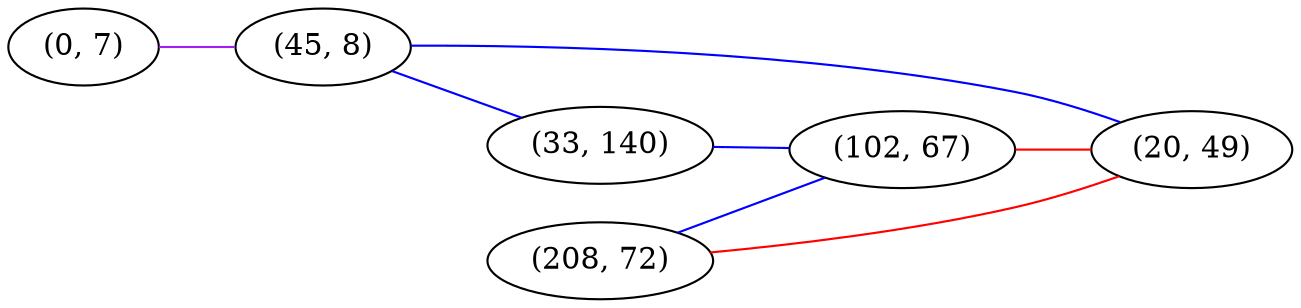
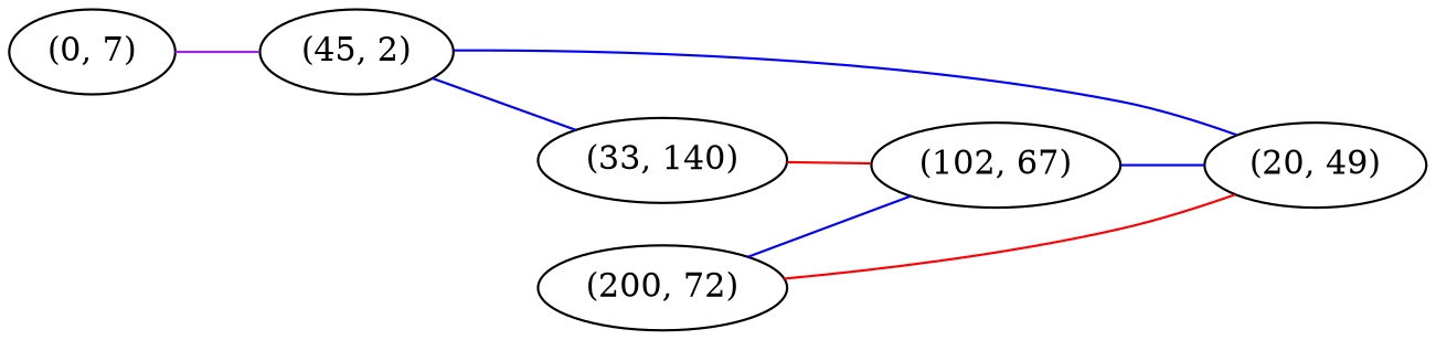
  graph {
    rankdir=LR
    edge [color=blue weight=1]
    n1 [label="(0, 7)"]
-   "(45, 2)" [label="(45, 8)"]
+   "(45, 2)"
    "(33, 140)"
    n4 [label="(20, 49)"]
    "(102, 67)"
-   "(208, 72)"
+   "(208, 72)" [label="(200, 72)"]
    n1 -- "(45, 2)" [color=purple weight=4]
    "(45, 2)" -- "(33, 140)"
    "(45, 2)" -- n4 [weight=3]
-   "(33, 140)" -- "(102, 67)"
-   "(102, 67)" -- n4 [color=red weight=3]
+   "(33, 140)" -- "(102, 67)" [color=red]
+   "(102, 67)" -- n4 [weight=3]
    "(208, 72)" -- n4 [color=red]
    "(208, 72)" -- "(102, 67)" [weight=3]
  }
